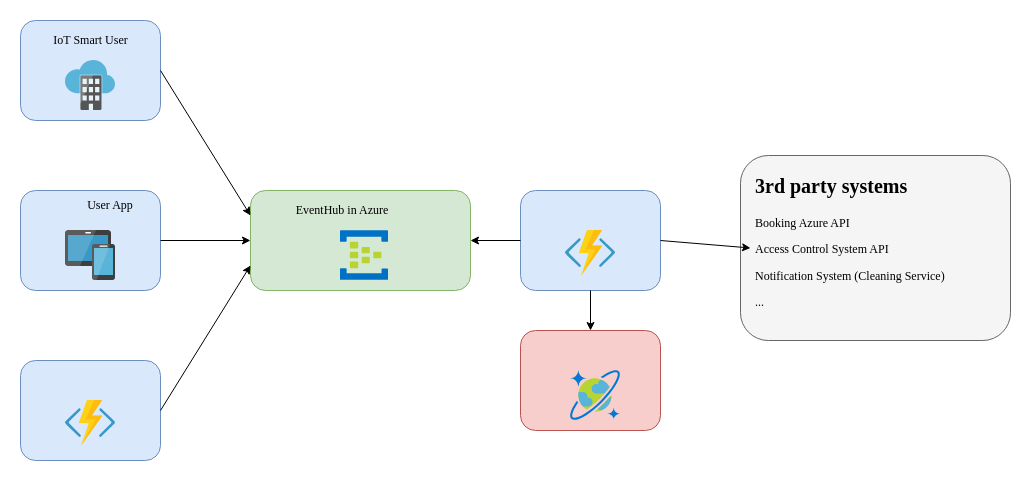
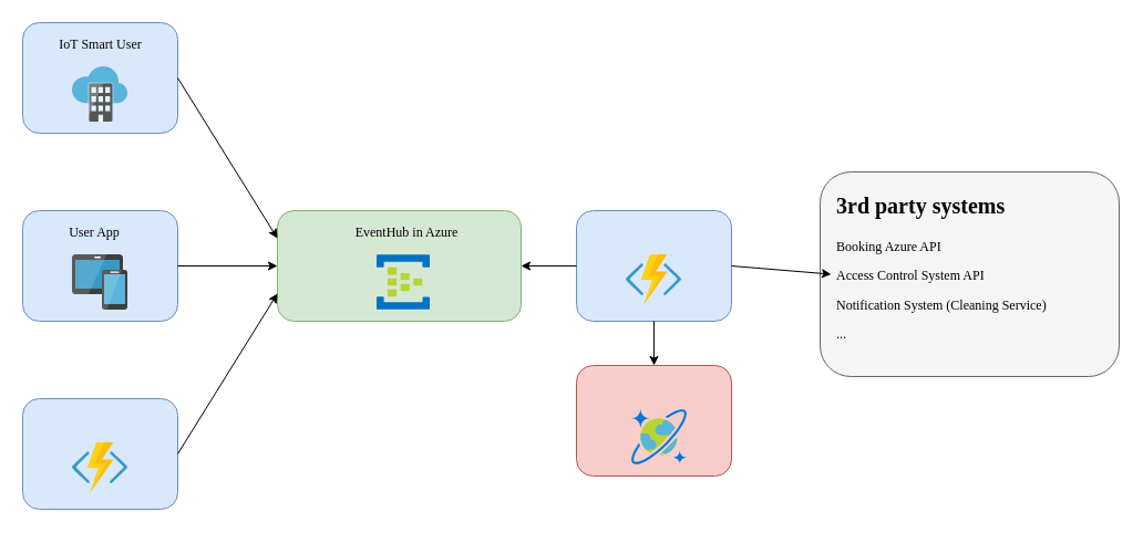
  <mxCell id="0" />
  <mxCell id="1" parent="0" />
  <mxCell id="2" value="" style="rounded=1;whiteSpace=wrap;html=1;fillColor=#f8cecc;strokeColor=#b85450;" vertex="1" parent="1"><mxGeometry x="520" y="330" width="140" height="100" as="geometry" /></mxCell>
  <mxCell id="3" value="" style="rounded=1;whiteSpace=wrap;html=1;fillColor=#dae8fc;strokeColor=#6c8ebf;" vertex="1" parent="1"><mxGeometry x="20" y="360" width="140" height="100" as="geometry" /></mxCell>
  <mxCell id="4" value="" style="rounded=1;whiteSpace=wrap;html=1;fillColor=#dae8fc;strokeColor=#6c8ebf;" vertex="1" parent="1"><mxGeometry x="20" y="20" width="140" height="100" as="geometry" /></mxCell>
  <mxCell id="5" value="" style="rounded=1;whiteSpace=wrap;html=1;fillColor=#dae8fc;strokeColor=#6c8ebf;" vertex="1" parent="1"><mxGeometry x="20" y="190" width="140" height="100" as="geometry" /></mxCell>
  <mxCell id="6" value="" style="rounded=1;whiteSpace=wrap;html=1;fillColor=#d5e8d4;strokeColor=#82b366;" vertex="1" parent="1"><mxGeometry x="250" y="190" width="220" height="100" as="geometry" /></mxCell>
  <mxCell id="7" value="" style="aspect=fixed;html=1;points=[];align=center;image;fontSize=12;image=img/lib/mscae/Event_Hubs.svg;" vertex="1" parent="1"><mxGeometry x="340" y="230" width="48" height="50" as="geometry" /></mxCell>
  <mxCell id="8" value="" style="aspect=fixed;html=1;points=[];align=center;image;fontSize=12;image=img/lib/mscae/Functions.svg;" vertex="1" parent="1"><mxGeometry x="65" y="400" width="50" height="46" as="geometry" /></mxCell>
  <mxCell id="9" value="" style="aspect=fixed;html=1;points=[];align=center;image;fontSize=12;image=img/lib/mscae/CosmosDB.svg;" vertex="1" parent="1"><mxGeometry x="570" y="370" width="50" height="50" as="geometry" /></mxCell>
  <mxCell id="10" value="" style="aspect=fixed;html=1;points=[];align=center;image;fontSize=12;image=img/lib/mscae/Software_as_a_Service.svg;" vertex="1" parent="1"><mxGeometry x="65" y="60" width="50" height="50" as="geometry" /></mxCell>
  <mxCell id="11" value="IoT Smart User" style="text;html=1;strokeColor=none;fillColor=none;align=center;verticalAlign=middle;whiteSpace=wrap;rounded=0;fontFamily=Verdana;" vertex="1" parent="1"><mxGeometry x="28.75" y="30" width="122.5" height="20" as="geometry" /></mxCell>
- <mxCell id="12" value="User App" style="text;html=1;strokeColor=none;fillColor=none;align=center;verticalAlign=middle;whiteSpace=wrap;rounded=0;fontFamily=Verdana;" vertex="1" parent="1"><mxGeometry x="70" y="195" width="80" height="20" as="geometry" /></mxCell>
+ <mxCell id="12" value="User App" style="text;html=1;strokeColor=none;fillColor=none;align=center;verticalAlign=middle;whiteSpace=wrap;rounded=0;fontFamily=Verdana;" vertex="1" parent="1"><mxGeometry x="45" y="200" width="80" height="20" as="geometry" /></mxCell>
  <mxCell id="13" value="" style="aspect=fixed;html=1;points=[];align=center;image;fontSize=12;image=img/lib/mscae/Devices_Groups.svg;" vertex="1" parent="1"><mxGeometry x="65" y="230" width="50" height="50" as="geometry" /></mxCell>
- <mxCell id="14" value="EventHub in Azure" style="text;html=1;strokeColor=none;fillColor=none;align=center;verticalAlign=middle;whiteSpace=wrap;rounded=0;fontFamily=Verdana;" vertex="1" parent="1"><mxGeometry x="279" y="200" width="126" height="20" as="geometry" /></mxCell>
+ <mxCell id="14" value="EventHub in Azure" style="text;html=1;strokeColor=none;fillColor=none;align=center;verticalAlign=middle;whiteSpace=wrap;rounded=0;fontFamily=Verdana;" vertex="1" parent="1"><mxGeometry x="304" y="200" width="126" height="20" as="geometry" /></mxCell>
  <mxCell id="15" value="" style="rounded=1;whiteSpace=wrap;html=1;fillColor=#dae8fc;strokeColor=#6c8ebf;" vertex="1" parent="1"><mxGeometry x="520" y="190" width="140" height="100" as="geometry" /></mxCell>
  <mxCell id="16" value="" style="aspect=fixed;html=1;points=[];align=center;image;fontSize=12;image=img/lib/mscae/Functions.svg;" vertex="1" parent="1"><mxGeometry x="565" y="230" width="50" height="46" as="geometry" /></mxCell>
  <mxCell id="17" value="" style="rounded=1;whiteSpace=wrap;html=1;fillColor=#f5f5f5;strokeColor=#666666;fontColor=#333333;" vertex="1" parent="1"><mxGeometry x="740" y="155" width="270" height="185" as="geometry" /></mxCell>
  <mxCell id="18" value="&lt;h1&gt;&lt;font style=&quot;font-size: 20px&quot;&gt;3rd party systems&lt;/font&gt;&lt;br&gt;&lt;/h1&gt;&lt;p&gt;Booking Azure API&lt;/p&gt;&lt;p&gt;Access Control System API&lt;/p&gt;&lt;p&gt;Notification System (Cleaning Service)&lt;/p&gt;&lt;p&gt;...&lt;br&gt;&lt;/p&gt;&lt;p&gt;&lt;br&gt;&lt;/p&gt;&lt;p&gt;&lt;br&gt;&lt;/p&gt;" style="text;html=1;strokeColor=none;fillColor=none;spacing=5;spacingTop=-20;whiteSpace=wrap;overflow=hidden;rounded=0;fontFamily=Verdana;" vertex="1" parent="1"><mxGeometry x="750" y="165" width="220" height="165" as="geometry" /></mxCell>
  <mxCell id="19" value="" style="endArrow=classic;html=1;exitX=1;exitY=0.5;exitDx=0;exitDy=0;entryX=0;entryY=0.25;entryDx=0;entryDy=0;" edge="1" parent="1" source="4" target="6"><mxGeometry width="50" height="50" relative="1" as="geometry"><mxPoint x="340" y="350" as="sourcePoint" /><mxPoint x="390" y="300" as="targetPoint" /></mxGeometry></mxCell>
  <mxCell id="20" value="" style="endArrow=classic;html=1;exitX=1;exitY=0.5;exitDx=0;exitDy=0;entryX=0;entryY=0.5;entryDx=0;entryDy=0;" edge="1" parent="1" source="5" target="6"><mxGeometry width="50" height="50" relative="1" as="geometry"><mxPoint x="310" y="420" as="sourcePoint" /><mxPoint x="360" y="370" as="targetPoint" /></mxGeometry></mxCell>
  <mxCell id="21" value="" style="endArrow=classic;html=1;exitX=1;exitY=0.5;exitDx=0;exitDy=0;entryX=0;entryY=0.75;entryDx=0;entryDy=0;" edge="1" parent="1" source="3" target="6"><mxGeometry width="50" height="50" relative="1" as="geometry"><mxPoint x="340" y="350" as="sourcePoint" /><mxPoint x="390" y="300" as="targetPoint" /></mxGeometry></mxCell>
  <mxCell id="22" value="" style="endArrow=classic;html=1;exitX=0;exitY=0.5;exitDx=0;exitDy=0;entryX=1;entryY=0.5;entryDx=0;entryDy=0;" edge="1" parent="1" source="15" target="6"><mxGeometry width="50" height="50" relative="1" as="geometry"><mxPoint x="340" y="350" as="sourcePoint" /><mxPoint x="390" y="300" as="targetPoint" /></mxGeometry></mxCell>
  <mxCell id="23" value="" style="endArrow=classic;html=1;entryX=0.5;entryY=0;entryDx=0;entryDy=0;exitX=0.5;exitY=1;exitDx=0;exitDy=0;" edge="1" parent="1" source="15" target="2"><mxGeometry width="50" height="50" relative="1" as="geometry"><mxPoint x="340" y="350" as="sourcePoint" /><mxPoint x="390" y="300" as="targetPoint" /></mxGeometry></mxCell>
  <mxCell id="24" value="" style="endArrow=classic;html=1;exitX=1;exitY=0.5;exitDx=0;exitDy=0;entryX=0;entryY=0.5;entryDx=0;entryDy=0;" edge="1" parent="1" source="15" target="18"><mxGeometry width="50" height="50" relative="1" as="geometry"><mxPoint x="340" y="350" as="sourcePoint" /><mxPoint x="390" y="300" as="targetPoint" /></mxGeometry></mxCell>
